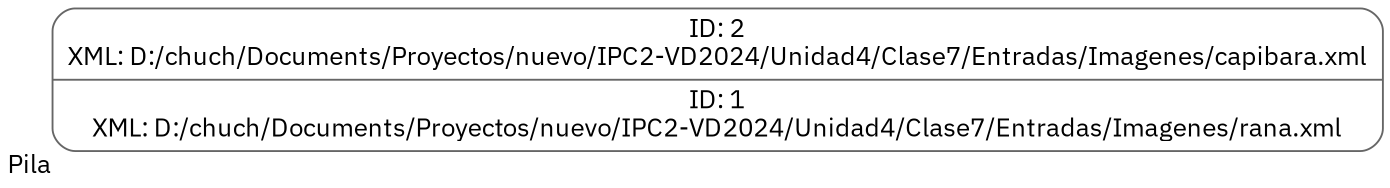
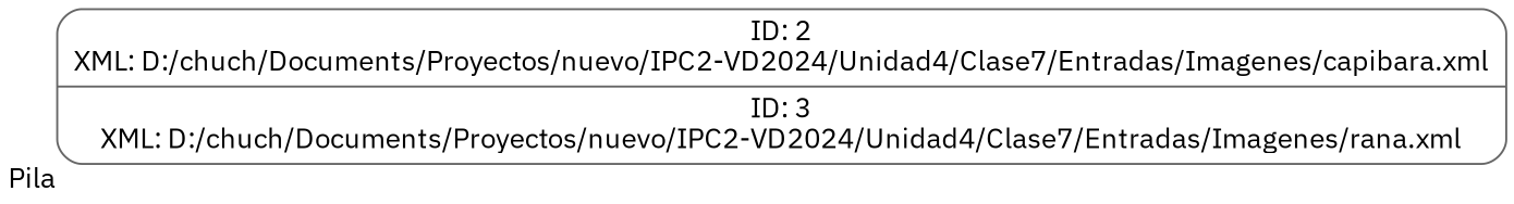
  digraph {
    rankdir=LR
    fontname="IBM Plex Sans"
-   n1 [label="ID: 2\nXML: D:/chuch/Documents/Proyectos/nuevo/IPC2-VD2024/Unidad4/Clase7/Entradas/Imagenes/capibara.xml|ID: 1\nXML: D:/chuch/Documents/Proyectos/nuevo/IPC2-VD2024/Unidad4/Clase7/Entradas/Imagenes/rana.xml" shape=Mrecord xlabel=Pila color=gray40 fontname="IBM Plex Sans"]
+   n1 [label="ID: 2\nXML: D:/chuch/Documents/Proyectos/nuevo/IPC2-VD2024/Unidad4/Clase7/Entradas/Imagenes/capibara.xml|ID: 3\nXML: D:/chuch/Documents/Proyectos/nuevo/IPC2-VD2024/Unidad4/Clase7/Entradas/Imagenes/rana.xml" shape=Mrecord xlabel=Pila color=gray40 fontname="IBM Plex Sans"]
  }
